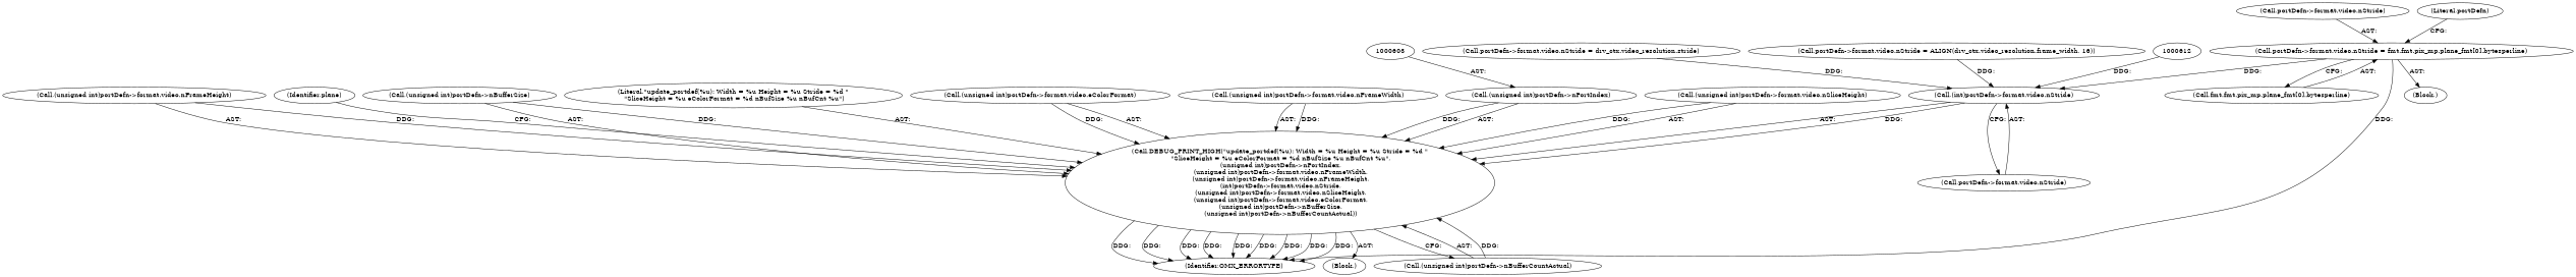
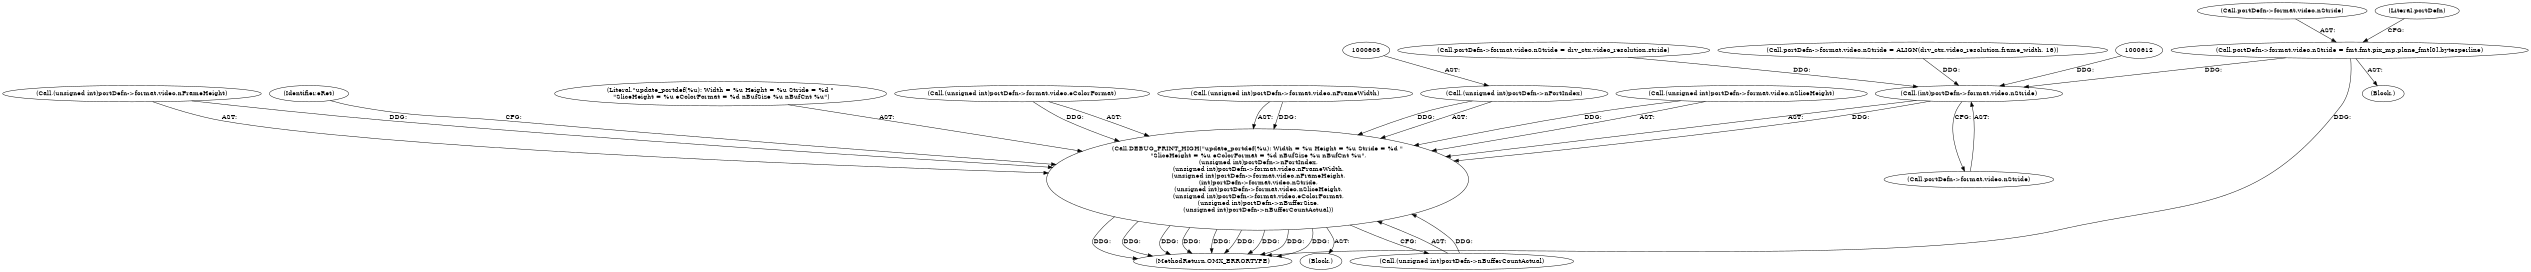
  digraph {
    n1 [label="(Call,portDefn->format.video.nStride = fmt.fmt.pix_mp.plane_fmt[0].bytesperline)"]
    n2 [label="(Call,(int)portDefn->format.video.nStride)"]
-   n3 [label="(Call,fmt.fmt.pix_mp.plane_fmt[0].bytesperline)"]
-   n4 [label="(Identifier,OMX_ERRORTYPE)"]
+   n4 [label="(MethodReturn,OMX_ERRORTYPE)"]
    n5 [label="(Block,)"]
    n6 [label="(Call,DEBUG_PRINT_HIGH(\"update_portdef(%u): Width = %u Height = %u Stride = %d \"\n \"SliceHeight = %u eColorFormat = %d nBufSize %u nBufCnt %u\",\n (unsigned int)portDefn->nPortIndex,\n (unsigned int)portDefn->format.video.nFrameWidth,\n (unsigned int)portDefn->format.video.nFrameHeight,\n (int)portDefn->format.video.nStride,\n (unsigned int)portDefn->format.video.nSliceHeight,\n (unsigned int)portDefn->format.video.eColorFormat,\n (unsigned int)portDefn->nBufferSize,\n (unsigned int)portDefn->nBufferCountActual))"]
    n7 [label="(Call,portDefn->format.video.nStride)"]
    n8 [label="(Block,)"]
    n9 [label="(Call,(unsigned int)portDefn->nBufferCountActual)"]
    n10 [label="(Call,portDefn->format.video.nStride)"]
    n11 [label="(Call,(unsigned int)portDefn->format.video.eColorFormat)"]
    n12 [label="(Call,(unsigned int)portDefn->format.video.nFrameHeight)"]
    n13 [label="(Call,(unsigned int)portDefn->nPortIndex)"]
-   n14 [label="(Call,(unsigned int)portDefn->nBufferSize)"]
    n15 [label="(Call,(unsigned int)portDefn->format.video.nSliceHeight)"]
    n16 [label="(Call,portDefn->format.video.nStride = drv_ctx.video_resolution.stride)"]
    n17 [label="(Call,portDefn->format.video.nStride = ALIGN(drv_ctx.video_resolution.frame_width, 16))"]
    n18 [label="(Literal,portDefn)"]
    n19 [label="(Call,(unsigned int)portDefn->format.video.nFrameWidth)"]
-   n20 [label="(Identifier,plane)"]
+   n20 [label="(Identifier,eRet)"]
    n21 [label="(Literal,\"update_portdef(%u): Width = %u Height = %u Stride = %d \"\n \"SliceHeight = %u eColorFormat = %d nBufSize %u nBufCnt %u\")"]
    1000603
    1000612
    n1 -> n2 [label="DDG: "]
-   n1 -> n3 [label="CFG: "]
    n1 -> n4 [label="DDG: "]
    n1 -> n5 [label="AST: "]
    n2 -> n6 [label="AST: "]
    n2 -> n6 [label="DDG: "]
    n2 -> n7 [label="CFG: "]
-   n3 -> n1 [label="AST: "]
    n6 -> n4 [label="DDG: "]
    n6 -> n4 [label="DDG: "]
    n6 -> n4 [label="DDG: "]
    n6 -> n4 [label="DDG: "]
    n6 -> n4 [label="DDG: "]
    n6 -> n4 [label="DDG: "]
    n6 -> n4 [label="DDG: "]
    n6 -> n4 [label="DDG: "]
    n6 -> n4 [label="DDG: "]
    n6 -> n8 [label="AST: "]
    n6 -> n9 [label="CFG: "]
    n7 -> n2 [label="AST: "]
    n9 -> n6 [label="AST: "]
    n9 -> n6 [label="DDG: "]
    n10 -> n1 [label="AST: "]
    n11 -> n6 [label="AST: "]
    n11 -> n6 [label="DDG: "]
    n12 -> n6 [label="AST: "]
    n12 -> n6 [label="DDG: "]
    n13 -> n6 [label="AST: "]
    n13 -> n6 [label="DDG: "]
-   n14 -> n6 [label="AST: "]
-   n14 -> n6 [label="DDG: "]
    n15 -> n6 [label="AST: "]
    n15 -> n6 [label="DDG: "]
    n16 -> n2 [label="DDG: "]
    n17 -> n2 [label="DDG: "]
    n18 -> n1 [label="CFG: "]
    n19 -> n6 [label="AST: "]
    n19 -> n6 [label="DDG: "]
    n20 -> n6 [label="CFG: "]
    n21 -> n6 [label="AST: "]
    1000603 -> n13 [label="AST: "]
    1000612 -> n2 [label="DDG: "]
  }
